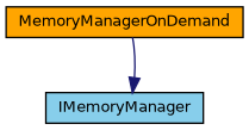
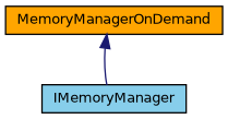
  digraph {
    node [color=black fontname=Helvetica fontsize=10 shape=record style=filled]
    n1 [fillcolor=orange fontcolor=black height=0.2 label=MemoryManagerOnDemand width=0.4]
    n2 [fillcolor=skyblue height=0.2 label=IMemoryManager width=0.4]
-   n2 -> n1 [color=midnightblue dir=back fontname=Helvetica fontsize=10 labelfontname=Helvetica labelfontsize=10 style=solid]
+   n1 -> n2 [color=midnightblue dir=back fontname=Helvetica fontsize=10 labelfontname=Helvetica labelfontsize=10 style=solid]
  }
